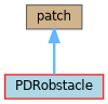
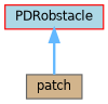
  digraph {
    node [fontname=Helvetica fontsize=10 shape=box style=filled]
    n1 [color=gray40 fillcolor=tan fontcolor=black height=0.2 label=patch width=0.4]
    n2 [color=red fillcolor=lightblue height=0.2 label=PDRobstacle width=0.4]
-   n1 -> n2 [color=steelblue1 dir=back fontname=Helvetica fontsize=10 labelfontname=Helvetica labelfontsize=10 style=bold]
+   n2 -> n1 [color=steelblue1 dir=back fontname=Helvetica fontsize=10 labelfontname=Helvetica labelfontsize=10 style=bold]
  }
